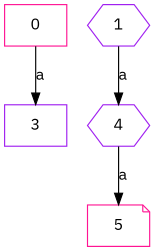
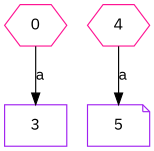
  strict digraph {
    fontname="IBM Plex Sans"
    node [color=deeppink fontname="IBM Plex Sans" shape=box]
    edge [fontname="IBM Plex Sans"]
    3 [color=purple]
-   0
-   4 [color=purple shape=hexagon]
-   5 [shape=note]
-   1 [color=purple shape=hexagon]
+   0 [shape=hexagon]
+   4 [shape=hexagon]
+   5 [color=purple shape=note]
    0 -> 3 [label=a]
    4 -> 5 [label=a]
-   1 -> 4 [label=a]
  }
